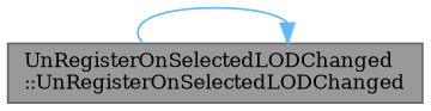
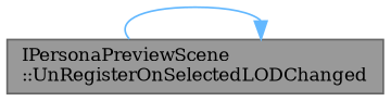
  digraph {
    rankdir=LR
    fontname="DejaVu Serif"
-   n1 [color=gray40 fillcolor=grey60 fontcolor=black fontname="DejaVu Serif" fontsize=10 height=0.2 label="UnRegisterOnSelectedLODChanged\l::UnRegisterOnSelectedLODChanged" shape=box style=filled width=0.4]
+   n1 [color=gray40 fillcolor=grey60 fontcolor=black fontname="DejaVu Serif" fontsize=10 height=0.2 label="IPersonaPreviewScene\l::UnRegisterOnSelectedLODChanged" shape=box style=filled width=0.4]
    n1 -> n1 [color=steelblue1 fontname="DejaVu Serif" fontsize=10 labelfontname=Helvetica labelfontsize=10 style=solid]
  }
